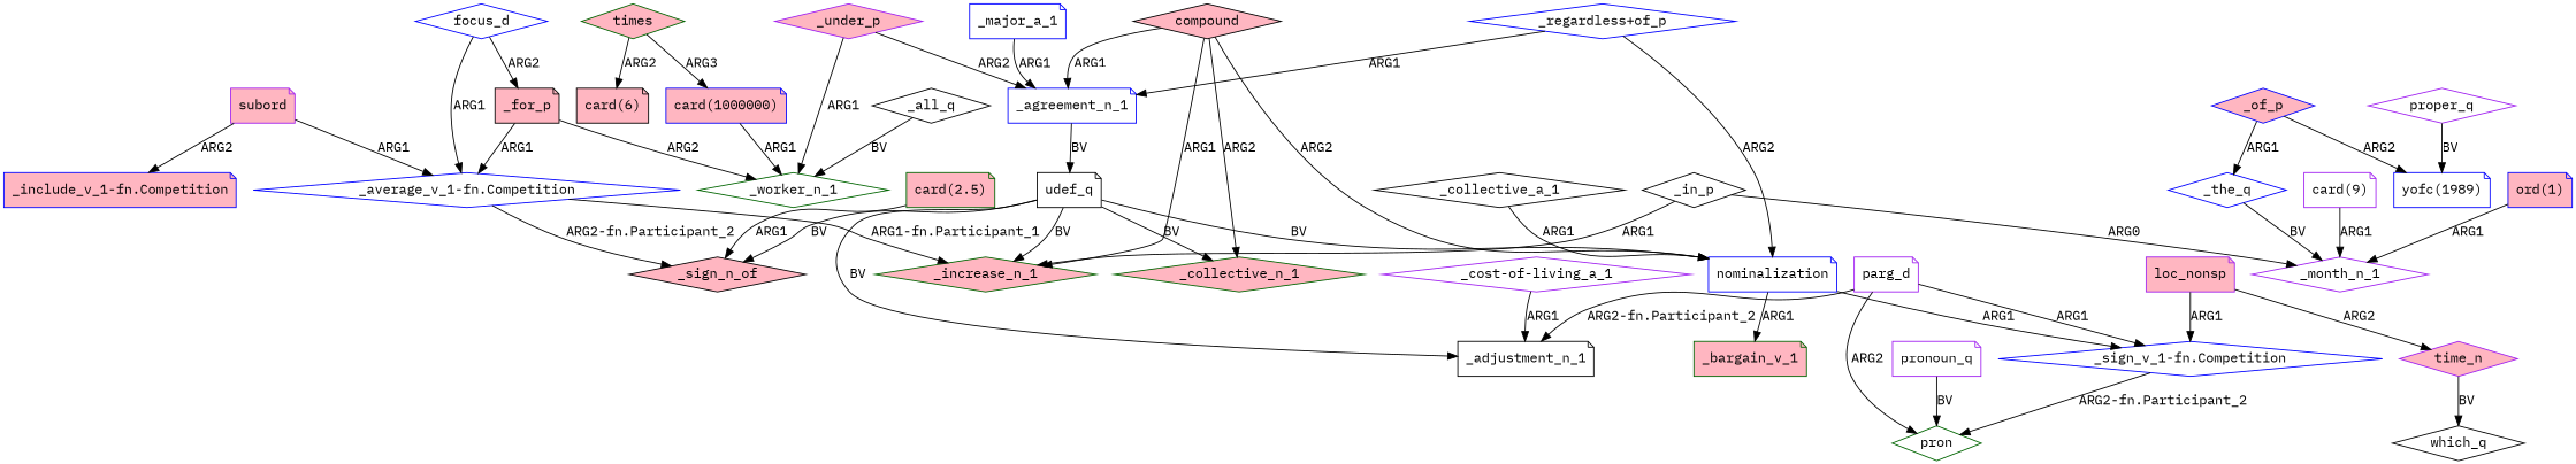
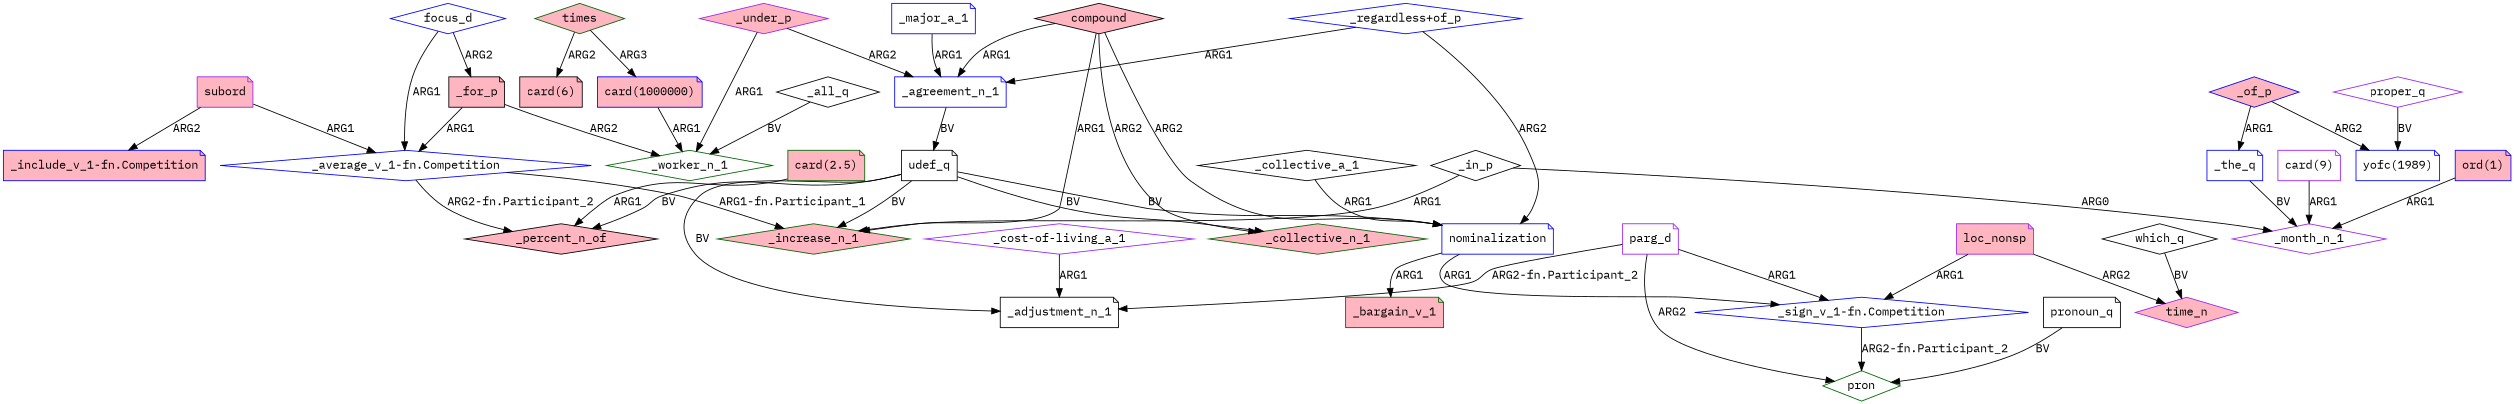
  digraph {
    fontname="IBM Plex Mono"
    node [color=blue fillcolor=white fontname="IBM Plex Mono" shape=diamond style=filled]
    edge [fontname="IBM Plex Mono"]
    subord [color=purple fillcolor=lightpink shape=note]
    "_average_v_1-fn.Competition"
    "_include_v_1-fn.Competition" [fillcolor=lightpink shape=note]
    _increase_n_1 [color=darkgreen fillcolor=lightpink]
-   _percent_n_of [color=black fillcolor=lightpink label=_sign_n_of]
+   _percent_n_of [color=black fillcolor=lightpink]
    compound [color=black fillcolor=lightpink]
    nominalization [shape=note]
    n8 [color=darkgreen fillcolor=lightpink label=_collective_n_1]
    _agreement_n_1 [shape=note]
    "_sign_v_1-fn.Competition"
    _bargain_v_1 [color=darkgreen fillcolor=lightpink shape=note]
    udef_q [color=black shape=note]
    which_q [color=black]
    time_n [color=purple fillcolor=lightpink]
    pron [color=darkgreen]
    "ord(1)" [fillcolor=lightpink shape=note]
    _month_n_1 [color=purple]
-   _the_q
+   _the_q [shape=note]
    "card(1000000)" [fillcolor=lightpink shape=note]
    _worker_n_1 [color=darkgreen]
    parg_d [color=purple shape=note]
    _adjustment_n_1 [color=black shape=note]
    times [color=darkgreen fillcolor=lightpink]
    "card(6)" [color=black fillcolor=lightpink shape=note]
    _under_p [color=purple fillcolor=lightpink]
    focus_d
    _for_p [color=black fillcolor=lightpink shape=note]
    loc_nonsp [color=purple fillcolor=lightpink shape=note]
    _collective_a_1 [color=black]
    _of_p [fillcolor=lightpink]
    "yofc(1989)" [shape=note]
-   pronoun_q [color=purple shape=note]
+   pronoun_q [color=black shape=note]
    "card(2.5)" [color=darkgreen fillcolor=lightpink shape=note]
    "_regardless+of_p"
    _in_p [color=black]
    proper_q [color=purple]
    "card(9)" [color=purple shape=note]
    "_cost-of-living_a_1" [color=purple]
    _all_q [color=black]
    _major_a_1 [shape=note]
    subord -> "_average_v_1-fn.Competition" [label=ARG1]
    subord -> "_include_v_1-fn.Competition" [label=ARG2]
    "_average_v_1-fn.Competition" -> _increase_n_1 [label="ARG1-fn.Participant_1"]
    "_average_v_1-fn.Competition" -> _percent_n_of [label="ARG2-fn.Participant_2"]
    compound -> _increase_n_1 [label=ARG1]
    compound -> nominalization [label=ARG2]
    compound -> n8 [label=ARG2]
    compound -> _agreement_n_1 [label=ARG1]
    nominalization -> "_sign_v_1-fn.Competition" [label=ARG1]
    nominalization -> _bargain_v_1 [label=ARG1]
    _agreement_n_1 -> udef_q [label=BV]
    "_sign_v_1-fn.Competition" -> pron [label="ARG2-fn.Participant_2"]
    udef_q -> _increase_n_1 [label=BV]
    udef_q -> _percent_n_of [label=BV]
    udef_q -> nominalization [label=BV]
    udef_q -> n8 [label=BV]
    udef_q -> _adjustment_n_1 [label=BV]
-   time_n -> which_q [label=BV]
+   which_q -> time_n [label=BV]
    "ord(1)" -> _month_n_1 [label=ARG1]
    _the_q -> _month_n_1 [label=BV]
    "card(1000000)" -> _worker_n_1 [label=ARG1]
    parg_d -> "_sign_v_1-fn.Competition" [label=ARG1]
    parg_d -> pron [label=ARG2]
    parg_d -> _adjustment_n_1 [label="ARG2-fn.Participant_2"]
    times -> "card(1000000)" [label=ARG3]
    times -> "card(6)" [label=ARG2]
    _under_p -> _agreement_n_1 [label=ARG2]
    _under_p -> _worker_n_1 [label=ARG1]
    focus_d -> "_average_v_1-fn.Competition" [label=ARG1]
    focus_d -> _for_p [label=ARG2]
    _for_p -> "_average_v_1-fn.Competition" [label=ARG1]
    _for_p -> _worker_n_1 [label=ARG2]
    loc_nonsp -> "_sign_v_1-fn.Competition" [label=ARG1]
    loc_nonsp -> time_n [label=ARG2]
    _collective_a_1 -> nominalization [label=ARG1]
    _of_p -> _the_q [label=ARG1]
    _of_p -> "yofc(1989)" [label=ARG2]
    pronoun_q -> pron [label=BV]
    "card(2.5)" -> _percent_n_of [label=ARG1]
    "_regardless+of_p" -> nominalization [label=ARG2]
    "_regardless+of_p" -> _agreement_n_1 [label=ARG1]
    _in_p -> _increase_n_1 [label=ARG1]
    _in_p -> _month_n_1 [label=ARG0]
    proper_q -> "yofc(1989)" [label=BV]
    "card(9)" -> _month_n_1 [label=ARG1]
    "_cost-of-living_a_1" -> _adjustment_n_1 [label=ARG1]
    _all_q -> _worker_n_1 [label=BV]
    _major_a_1 -> _agreement_n_1 [label=ARG1]
  }
